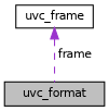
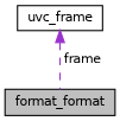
  digraph {
    node [color=black fontname=Helvetica fontsize=10 shape=record style=filled]
-   n1 [fillcolor=grey75 fontcolor=black height=0.2 label=uvc_format width=0.4]
+   n1 [fillcolor=grey75 fontcolor=black height=0.2 label=format_format width=0.4]
    n2 [fillcolor=white height=0.2 label=uvc_frame width=0.4]
    n2 -> n1 [color=darkorchid3 dir=back fontname=Helvetica fontsize=10 label=" frame" labelfontname=Helvetica labelfontsize=10 style=dashed]
  }
